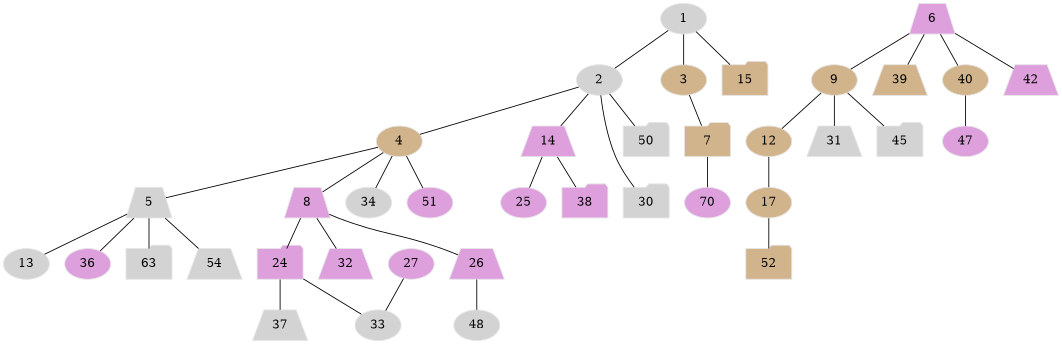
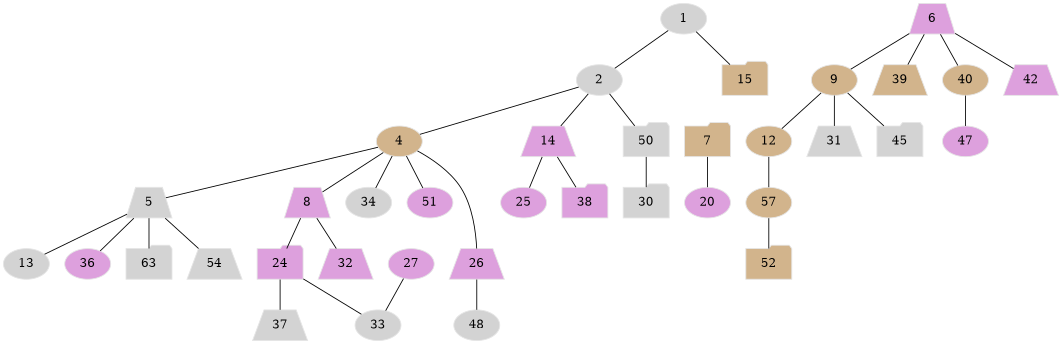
  graph {
    node [color=gray90 fillcolor=lightgrey shape=ellipse style=filled]
    1 [super="+10"]
    2 [super="+41"]
-   3 [fillcolor=tan]
    15 [fillcolor=tan shape=folder]
    4 [fillcolor=tan super="+56"]
    14 [fillcolor=plum shape=trapezium super="+18"]
    30 [shape=folder]
    50 [shape=folder]
    7 [fillcolor=tan shape=folder super="+19"]
    5 [shape=trapezium super="+23"]
    8 [fillcolor=plum shape=trapezium super="+22"]
    34
    51 [fillcolor=plum]
    25 [fillcolor=plum super="+35"]
    38 [fillcolor=plum shape=folder super="+53"]
    6 [fillcolor=plum shape=trapezium super="+11"]
    9 [fillcolor=tan super="+16"]
    39 [fillcolor=tan shape=trapezium]
    40 [fillcolor=tan]
    42 [fillcolor=plum shape=trapezium]
-   20 [fillcolor=plum label=70]
+   20 [fillcolor=plum]
    13 [super="+21"]
    36 [fillcolor=plum super="+58"]
    n24 [label=63 shape=folder]
    54 [shape=trapezium]
    24 [fillcolor=plum shape=folder super="+28"]
    26 [fillcolor=plum shape=trapezium super="+44"]
    32 [fillcolor=plum shape=trapezium]
    12 [fillcolor=tan]
    31 [shape=trapezium]
    45 [shape=folder super="+55"]
    47 [fillcolor=plum super="+57"]
    37 [shape=trapezium]
    33
    48 [super="+49"]
-   17 [fillcolor=tan super="+46"]
+   17 [fillcolor=tan super="+46" label=57]
    52 [fillcolor=tan shape=folder]
    27 [fillcolor=plum super="+29"]
    1 -- 2
-   1 -- 3
    1 -- 15
    2 -- 4
    2 -- 14
-   2 -- 30
+   50 -- 30
    2 -- 50
-   3 -- 7
    4 -- 5
    4 -- 8
    4 -- 34
    4 -- 51
    14 -- 25
    14 -- 38
    7 -- 20
    5 -- 13
    5 -- 36
    5 -- n24
    5 -- 54
    8 -- 24
-   8 -- 26
+   4 -- 26
    8 -- 32
    6 -- 9
    6 -- 39
    6 -- 40
    6 -- 42
    9 -- 12
    9 -- 31
    9 -- 45
    40 -- 47
    24 -- 37
    24 -- 33
    26 -- 48
    12 -- 17
    17 -- 52
    27 -- 33
  }
